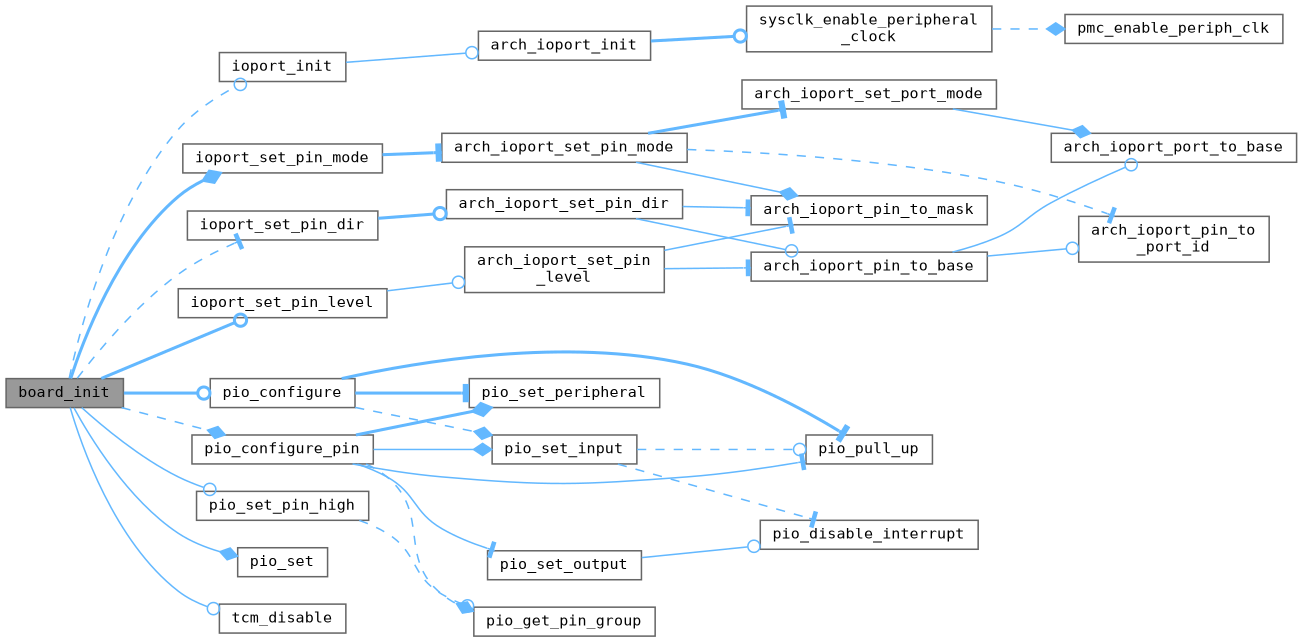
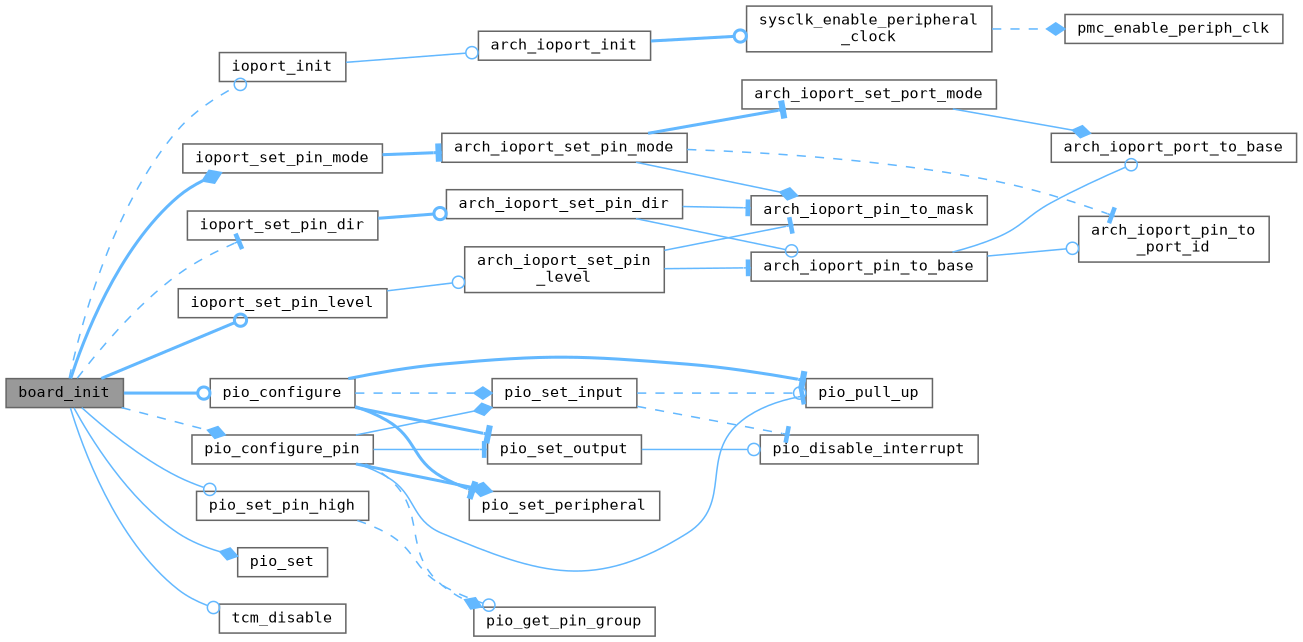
  digraph {
    fontname="DejaVu Sans Mono"
    rankdir=LR
    node [color=grey40 fillcolor=white fontname="DejaVu Sans Mono" fontsize=10 shape=box style=filled]
    edge [arrowhead=odot color=steelblue1 fontname="DejaVu Sans Mono" fontsize=10 labelfontname=FreeSans labelfontsize=10 style=solid]
    n1 [color=gray40 fillcolor=grey60 fontcolor=black height=0.2 label=board_init width=0.4]
    n2 [height=0.2 label=ioport_init width=0.4]
    n3 [height=0.2 label=ioport_set_pin_dir width=0.4]
    n4 [height=0.2 label=ioport_set_pin_level width=0.4]
    n5 [height=0.2 label=ioport_set_pin_mode width=0.4]
    n6 [height=0.2 label=pio_configure width=0.4]
    n7 [height=0.2 label=pio_configure_pin width=0.4]
    n8 [height=0.2 label=pio_set width=0.4]
    n9 [height=0.2 label=pio_set_pin_high width=0.4]
    n10 [height=0.2 label=tcm_disable width=0.4]
    n11 [height=0.2 label=arch_ioport_init width=0.4]
    n12 [height=0.2 label=arch_ioport_set_pin_dir width=0.4]
    n13 [height=0.2 label="arch_ioport_set_pin\l_level" width=0.4]
    n14 [height=0.2 label=arch_ioport_set_pin_mode width=0.4]
    n15 [height=0.2 label=pio_pull_up width=0.4]
    n16 [height=0.2 label=pio_set_input width=0.4]
    n17 [height=0.2 label=pio_set_output width=0.4]
    n18 [height=0.2 label=pio_set_peripheral width=0.4]
    n19 [height=0.2 label=pio_get_pin_group width=0.4]
    n20 [height=0.2 label="sysclk_enable_peripheral\l_clock" width=0.4]
    n21 [height=0.2 label=pmc_enable_periph_clk width=0.4]
    n22 [height=0.2 label=arch_ioport_pin_to_base width=0.4]
    n23 [height=0.2 label=arch_ioport_pin_to_mask width=0.4]
    n24 [height=0.2 label="arch_ioport_pin_to\l_port_id" width=0.4]
    n25 [height=0.2 label=arch_ioport_port_to_base width=0.4]
    n26 [height=0.2 label=arch_ioport_set_port_mode width=0.4]
    n27 [height=0.2 label=pio_disable_interrupt width=0.4]
    n1 -> n2 [style=dashed]
    n1 -> n3 [arrowhead=tee style=dashed]
    n1 -> n4 [style=bold]
    n1 -> n5 [arrowhead=diamond style=bold]
    n1 -> n6 [style=bold]
    n1 -> n7 [arrowhead=diamond style=dashed]
    n1 -> n8 [arrowhead=diamond]
    n1 -> n9
    n1 -> n10
    n2 -> n11
    n3 -> n12 [style=bold]
    n4 -> n13
    n5 -> n14 [arrowhead=tee style=bold]
    n6 -> n15 [arrowhead=tee style=bold]
    n6 -> n16 [arrowhead=diamond style=dashed]
+   n6 -> n17 [arrowhead=tee style=bold]
    n6 -> n18 [arrowhead=tee style=bold]
    n7 -> n15 [arrowhead=tee]
    n7 -> n16 [arrowhead=diamond]
    n7 -> n17 [arrowhead=tee]
    n7 -> n18 [arrowhead=diamond style=bold]
    n7 -> n19 [arrowhead=diamond style=dashed]
    n9 -> n19 [style=dashed]
    n11 -> n20 [style=bold]
    n12 -> n22
    n12 -> n23 [arrowhead=tee]
    n13 -> n22 [arrowhead=tee]
    n13 -> n23 [arrowhead=tee]
    n14 -> n23 [arrowhead=diamond]
    n14 -> n24 [arrowhead=tee style=dashed]
    n14 -> n26 [arrowhead=tee style=bold]
    n16 -> n15 [style=dashed]
    n16 -> n27 [arrowhead=tee style=dashed]
    n17 -> n27
    n20 -> n21 [arrowhead=diamond style=dashed]
    n22 -> n24
    n22 -> n25
    n26 -> n25 [arrowhead=diamond]
  }
